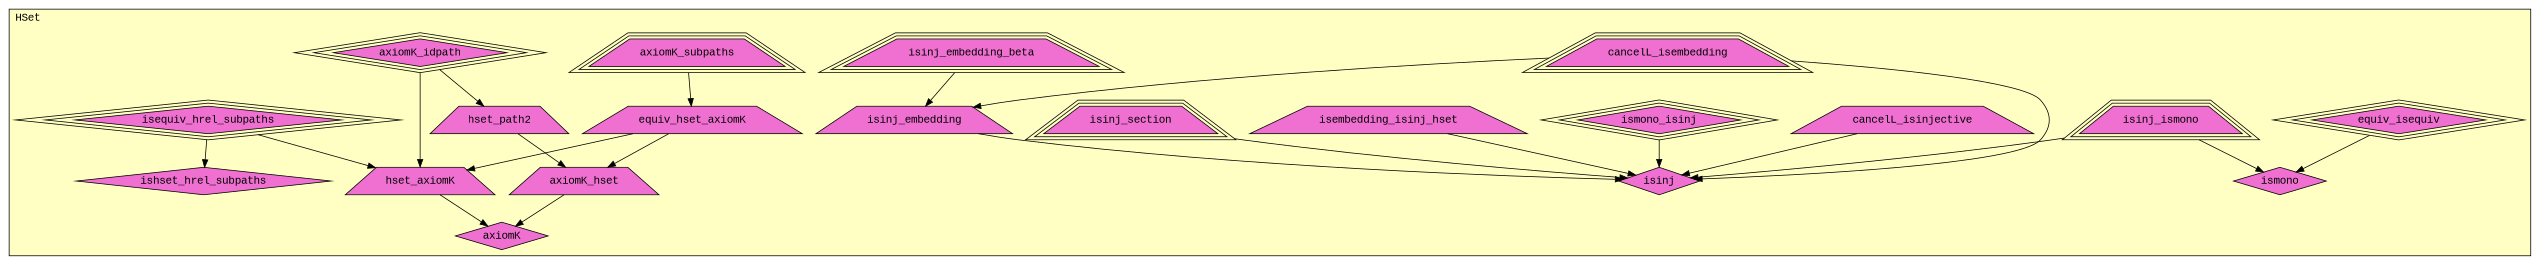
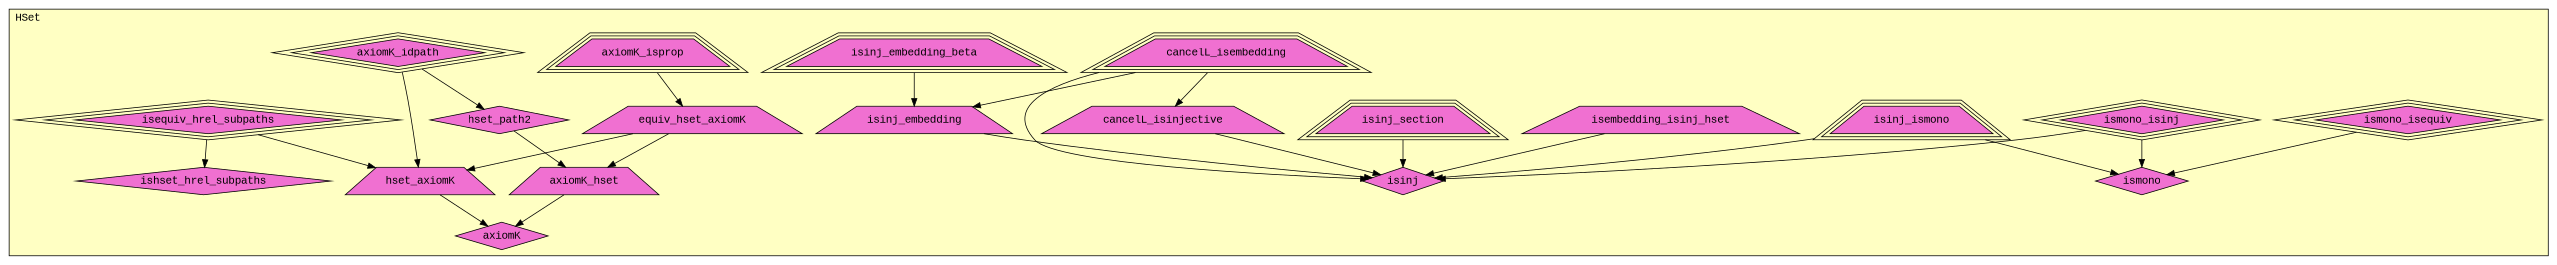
  digraph {
    fontname="Liberation Mono"
    node [fillcolor="#F070D1" fontname="Liberation Mono" shape=trapezium style=filled]
    edge [fontname="Liberation Mono"]
    n1 [label=cancelL_isembedding peripheries=3]
    n2 [label=cancelL_isinjective]
-   n3 [label=equiv_isequiv peripheries=3 shape=diamond]
+   n3 [label=ismono_isequiv peripheries=3 shape=diamond]
    n4 [label=isinj_ismono peripheries=3]
    n5 [label=ismono_isinj peripheries=3 shape=diamond]
    n6 [label=isembedding_isinj_hset]
    n7 [label=isinj_section peripheries=3]
    n8 [label=isinj_embedding_beta peripheries=3]
    n9 [label=isinj_embedding]
    n10 [label=isinj shape=diamond]
    n11 [label=ismono shape=diamond]
    n12 [label=isequiv_hrel_subpaths peripheries=3 shape=diamond]
    n13 [label=ishset_hrel_subpaths shape=diamond]
    n14 [label=axiomK_idpath peripheries=3 shape=diamond]
-   n15 [label=hset_path2]
-   n16 [label=axiomK_subpaths peripheries=3]
+   n15 [label=hset_path2 shape=diamond]
+   n16 [label=axiomK_isprop peripheries=3]
    n17 [label=equiv_hset_axiomK]
    n18 [label=hset_axiomK]
    n19 [label=axiomK_hset]
    n20 [label=axiomK shape=diamond]
    subgraph cluster_1 {
      fillcolor="#FFFFC3"
      label=HSet
      labeljust=l
      style=filled
      n1
      n2
      n3
      n4
      n5
      n6
      n7
      n8
      n9
      n10
      n11
      n12
      n13
      n14
      n15
      n16
      n17
      n18
      n19
      n20
    }
+   n1 -> n2
    n1 -> n9
    n1 -> n10
    n2 -> n10
    n3 -> n11
    n4 -> n10
    n4 -> n11
    n5 -> n10
+   n5 -> n11
    n6 -> n10
    n7 -> n10
    n8 -> n9
    n9 -> n10
    n12 -> n13
    n12 -> n18
    n14 -> n15
    n14 -> n18
    n15 -> n19
    n16 -> n17
    n17 -> n18
    n17 -> n19
    n18 -> n20
    n19 -> n20
  }
